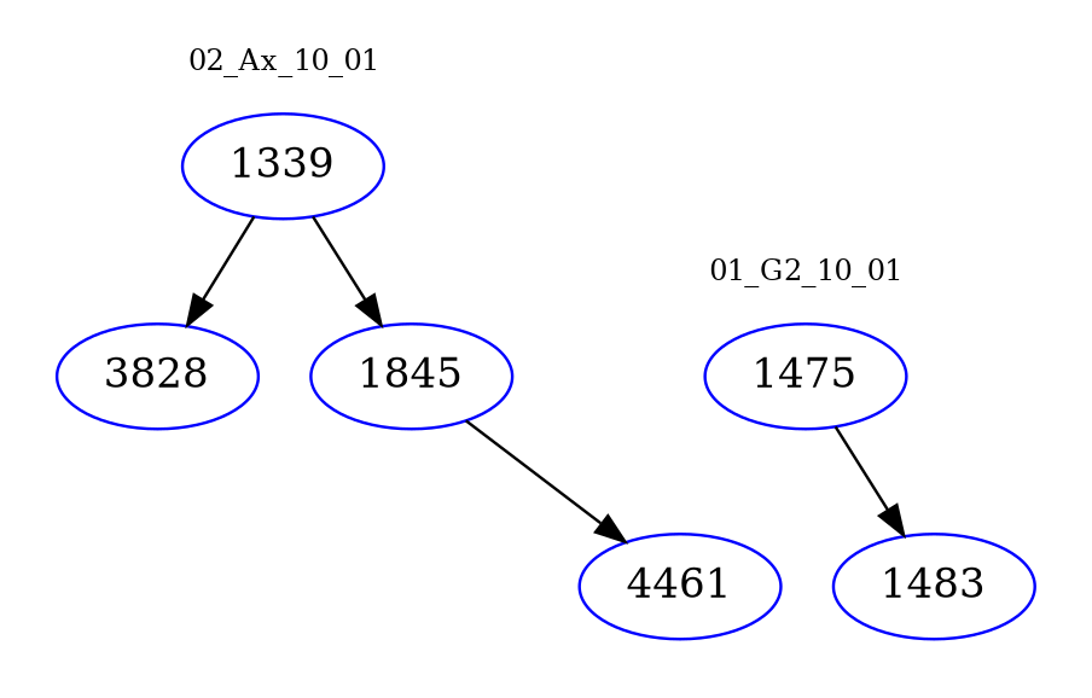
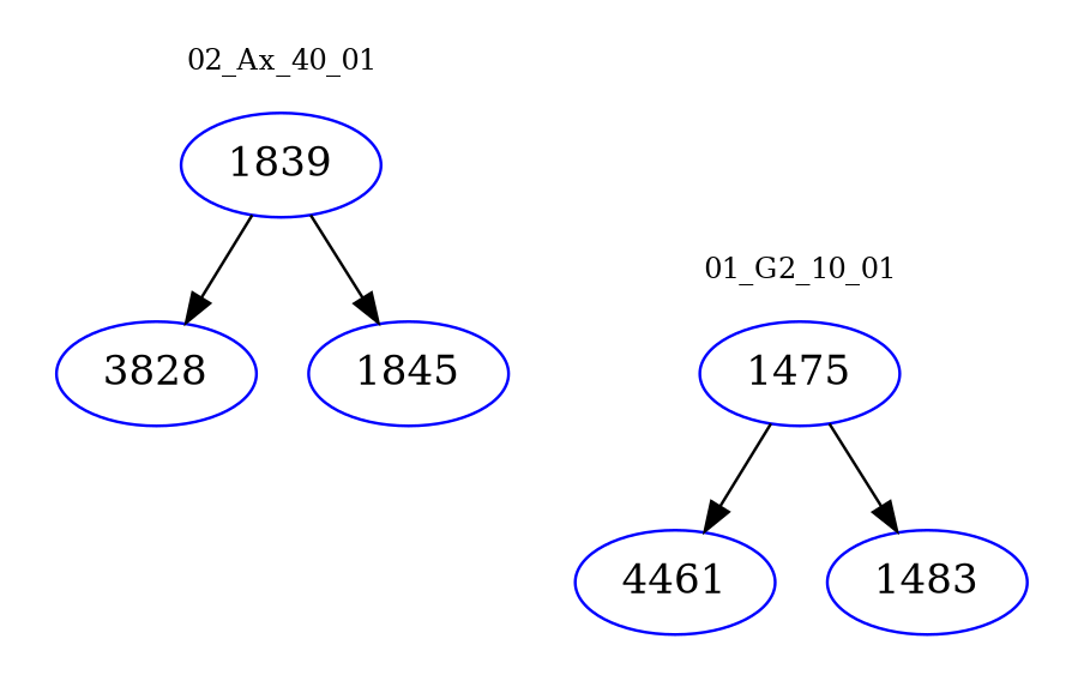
  digraph {
    node [color=blue]
    edge [color=black]
-   n1 [label=1339]
+   n1 [label=1839]
    n2 [label=3828]
    n3 [label=1845]
    n4 [label=1475]
    n5 [label=4461]
    n6 [label=1483]
    subgraph cluster_1 {
      color=white
      fontsize=10
-     label="02_Ax_10_01"
+     label="02_Ax_40_01"
      n1
      n2
      n3
    }
    subgraph cluster_2 {
      color=white
      fontsize=10
      label="01_G2_10_01"
      n4
      n5
      n6
    }
    n1 -> n2
    n1 -> n3
-   n3 -> n5
+   n4 -> n5
    n4 -> n6
  }
